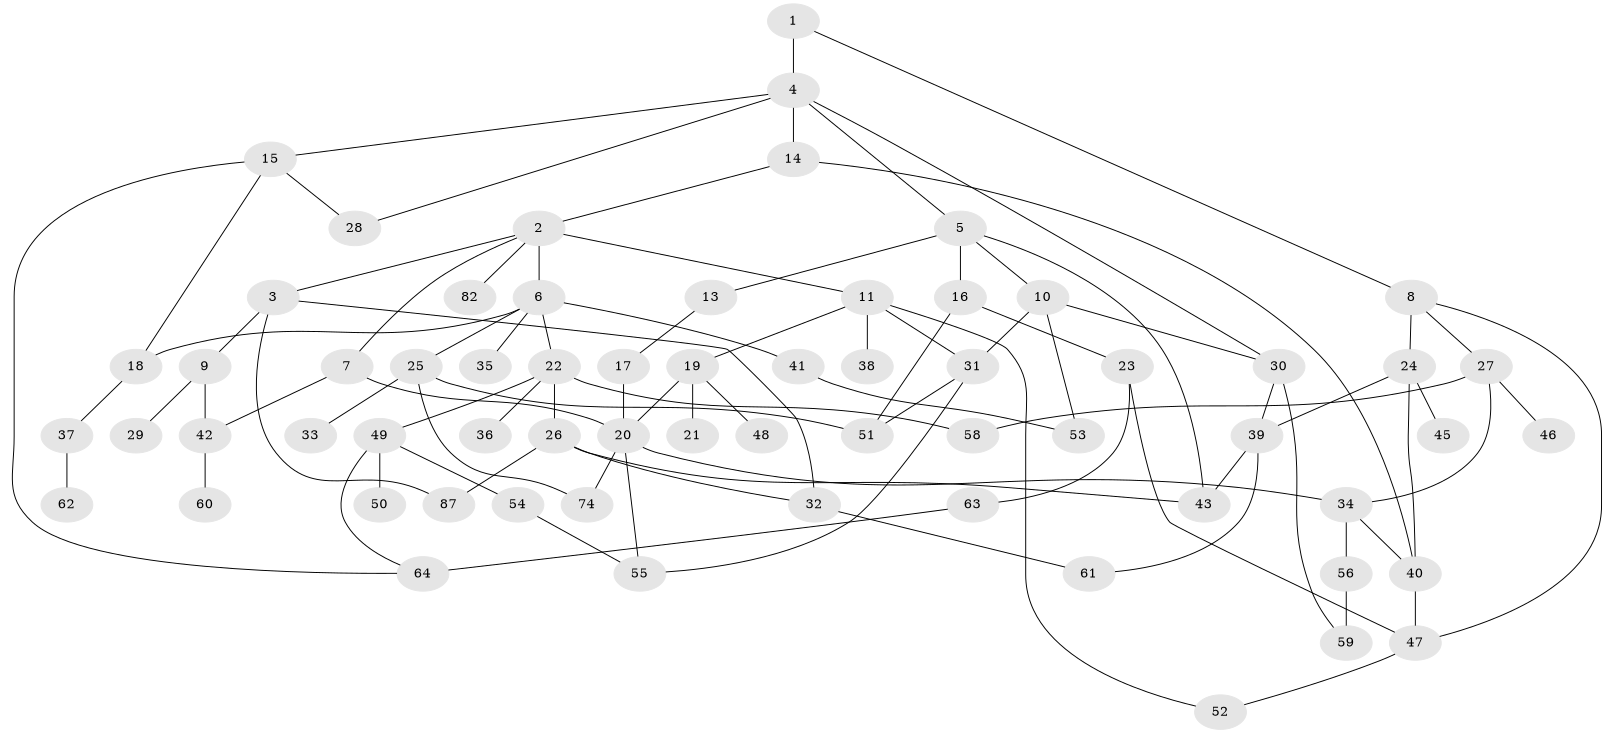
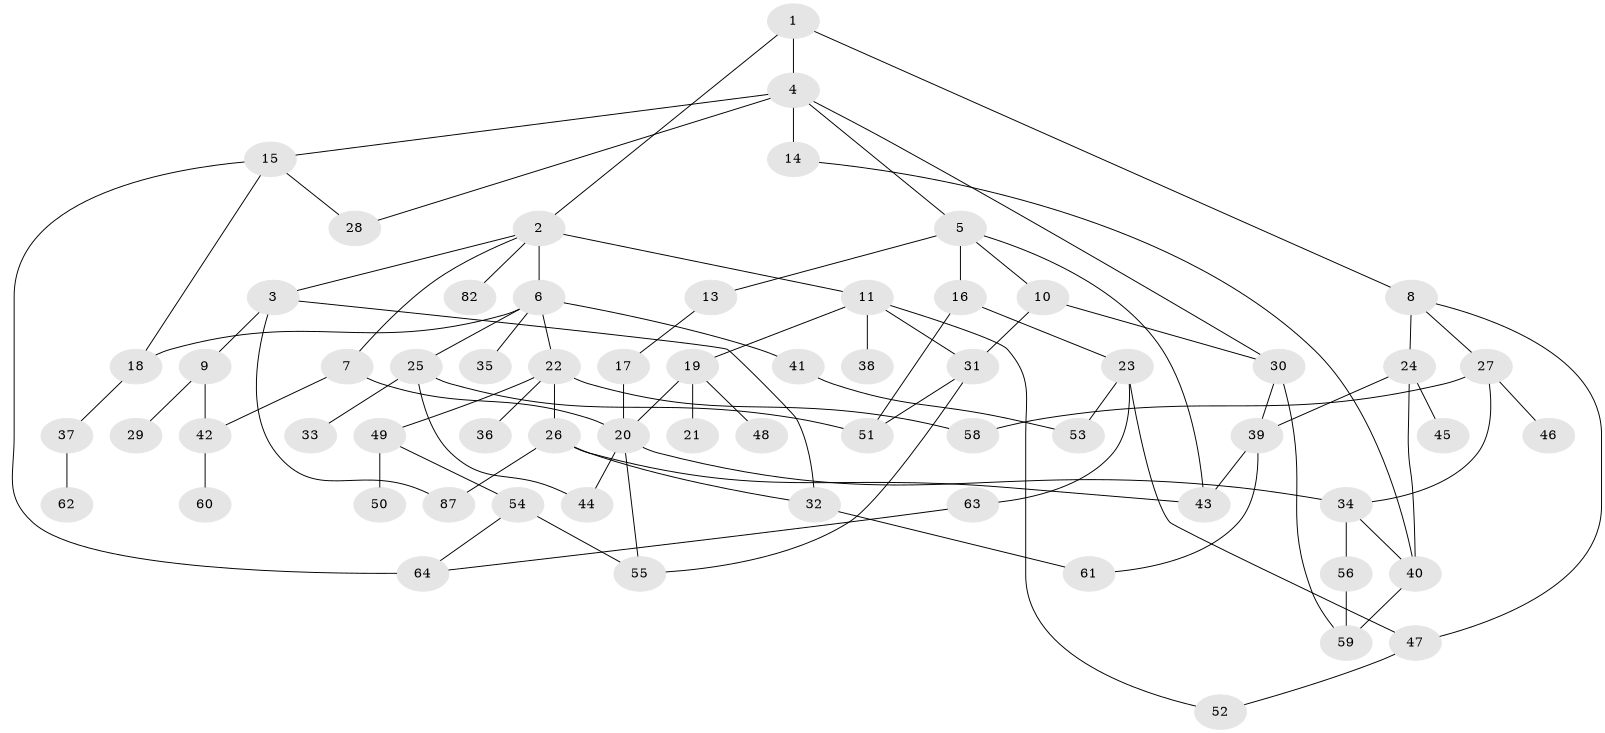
  graph {
    fontname="DejaVu Serif"
    node [color=gray90 fontname="DejaVu Serif" style=filled]
    edge [fontname="DejaVu Serif"]
    1
    2
    4
    8
    3
    6
    7
    11
    n9 [label=82]
    5
    14
    15
    28
    30
    24
    27
    47
    9
    32
    n20 [label=87]
    18
    22
    25
    35
    41
    20
    42
    31
    19
    38
    52
    29
    61
    10
    13
    16
    43
    40
    64
    39
    59
    17
    23
    51
    37
    26
    36
    49
    58
-   44 [label=74]
+   44
    33
    53
    34
    55
    60
    45
    46
    21
    48
    63
    62
    56
    50
    54
-   14 -- 2
+   1 -- 2
    1 -- 4
    1 -- 8
    2 -- 3
    2 -- 6
    2 -- 7
    2 -- 11
    2 -- n9
    4 -- 5
    4 -- 14
    4 -- 15
    4 -- 28
    4 -- 30
    8 -- 24
    8 -- 27
    8 -- 47
    3 -- 9
    3 -- 32
    3 -- n20
    6 -- 18
    6 -- 22
    6 -- 25
    6 -- 35
    6 -- 41
    7 -- 20
    7 -- 42
    11 -- 31
    11 -- 19
    11 -- 38
    11 -- 52
    5 -- 10
    5 -- 13
    5 -- 16
    5 -- 43
    14 -- 40
    15 -- 28
    15 -- 18
    15 -- 64
    30 -- 39
    30 -- 59
    24 -- 40
    24 -- 39
    24 -- 45
    27 -- 58
    27 -- 34
    27 -- 46
    47 -- 52
    9 -- 42
    9 -- 29
    32 -- 61
    18 -- 37
    22 -- 26
    22 -- 36
    22 -- 49
    22 -- 58
    25 -- 51
    25 -- 44
    25 -- 33
    41 -- 53
    20 -- 44
    20 -- 34
    20 -- 55
    42 -- 60
    31 -- 51
    31 -- 55
    19 -- 20
    19 -- 21
    19 -- 48
    10 -- 30
    10 -- 31
    13 -- 17
    16 -- 23
    16 -- 51
-   40 -- 47
+   40 -- 59
    39 -- 61
    39 -- 43
    17 -- 20
    23 -- 47
-   10 -- 53
+   23 -- 53
    23 -- 63
    37 -- 62
    26 -- 32
    26 -- n20
    26 -- 43
    49 -- 50
    49 -- 54
    34 -- 40
    34 -- 56
    63 -- 64
    56 -- 59
-   49 -- 64
+   54 -- 64
    54 -- 55
  }
